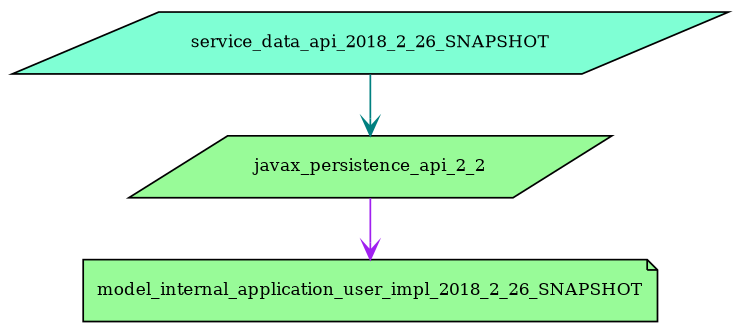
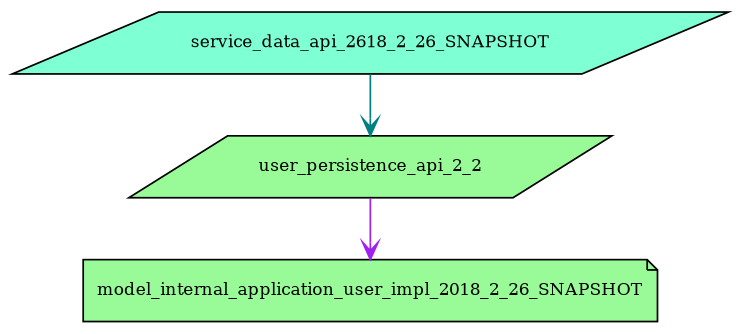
  digraph {
    node [fillcolor=palegreen fontsize=10.0 shape=parallelogram style=filled]
    edge [arrowhead=vee]
-   service_data_api_2018_2_26_SNAPSHOT [fillcolor=aquamarine]
-   javax_persistence_api_2_2
+   service_data_api_2018_2_26_SNAPSHOT [fillcolor=aquamarine label=service_data_api_2618_2_26_SNAPSHOT]
+   javax_persistence_api_2_2 [label=user_persistence_api_2_2]
    model_internal_application_user_impl_2018_2_26_SNAPSHOT [shape=note]
    service_data_api_2018_2_26_SNAPSHOT -> javax_persistence_api_2_2 [color=teal]
    javax_persistence_api_2_2 -> model_internal_application_user_impl_2018_2_26_SNAPSHOT [color=purple]
  }
